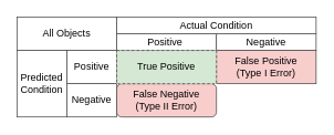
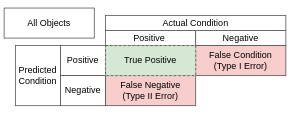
  <mxCell id="0" />
  <mxCell id="1" parent="0" />
- <mxCell id="2" value="All Objects" style="rounded=0;whiteSpace=wrap;html=1;strokeColor=#4D4D4D;" vertex="1" parent="1"><mxGeometry x="20" y="20" width="120" height="40" as="geometry" /></mxCell>
+ <mxCell id="2" value="All Objects" style="rounded=0;whiteSpace=wrap;html=1;strokeColor=#4D4D4D;" vertex="1" parent="1"><mxGeometry x="5" y="10" width="120" height="40" as="geometry" /></mxCell>
  <mxCell id="3" value="Positive&amp;nbsp;" style="rounded=0;whiteSpace=wrap;html=1;strokeColor=#4D4D4D;" vertex="1" parent="1"><mxGeometry x="140" y="40" width="120" height="20" as="geometry" /></mxCell>
  <mxCell id="4" value="Negative" style="rounded=0;whiteSpace=wrap;html=1;strokeColor=#4D4D4D;" vertex="1" parent="1"><mxGeometry x="260" y="40" width="120" height="20" as="geometry" /></mxCell>
  <mxCell id="5" value="Actual Condition" style="rounded=0;whiteSpace=wrap;html=1;strokeColor=#4D4D4D;" vertex="1" parent="1"><mxGeometry x="140" y="20" width="240" height="20" as="geometry" /></mxCell>
  <mxCell id="6" value="Predicted&lt;br&gt;Condition" style="rounded=0;whiteSpace=wrap;html=1;strokeColor=#4D4D4D;" vertex="1" parent="1"><mxGeometry x="20" y="60" width="60" height="80" as="geometry" /></mxCell>
  <mxCell id="7" value="Positive" style="rounded=0;whiteSpace=wrap;html=1;strokeColor=#4D4D4D;" vertex="1" parent="1"><mxGeometry x="80" y="60" width="60" height="40" as="geometry" /></mxCell>
  <mxCell id="8" value="Negative" style="rounded=0;whiteSpace=wrap;html=1;strokeColor=#4D4D4D;" vertex="1" parent="1"><mxGeometry x="80" y="100" width="60" height="40" as="geometry" /></mxCell>
- <mxCell id="9" value="False Positive&lt;br&gt;(Type I Error)" style="rounded=0;whiteSpace=wrap;html=1;fillColor=#f8cecc;strokeColor=#4D4D4D;" vertex="1" parent="1"><mxGeometry x="260" y="60" width="120" height="40" as="geometry" /></mxCell>
- <mxCell id="10" value="False Negative&lt;br&gt;(Type II Error)" style="whiteSpace=wrap;html=1;fillColor=#f8cecc;strokeColor=#4D4D4D;rounded=1;" vertex="1" parent="1"><mxGeometry x="140" y="100" width="120" height="40" as="geometry" /></mxCell>
+ <mxCell id="9" value="False Condition&lt;br&gt;(Type I Error)" style="rounded=0;whiteSpace=wrap;html=1;fillColor=#f8cecc;strokeColor=#4D4D4D;" vertex="1" parent="1"><mxGeometry x="260" y="60" width="120" height="40" as="geometry" /></mxCell>
+ <mxCell id="10" value="False Negative&lt;br&gt;(Type II Error)" style="rounded=0;whiteSpace=wrap;html=1;fillColor=#f8cecc;strokeColor=#4D4D4D;" vertex="1" parent="1"><mxGeometry x="140" y="100" width="120" height="40" as="geometry" /></mxCell>
  <mxCell id="11" value="True Positive" style="rounded=0;whiteSpace=wrap;html=1;fillColor=#d5e8d4;strokeColor=#4D4D4D;dashed=1;" vertex="1" parent="1"><mxGeometry x="140" y="60" width="120" height="40" as="geometry" /></mxCell>
